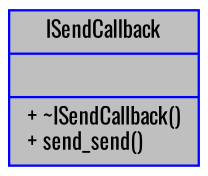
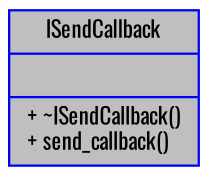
  digraph {
    fontname=Oswald
-   n1 [color=blue fillcolor=grey75 fontcolor=black fontname=Oswald fontsize=10 height=0.2 label="{ISendCallback\n||+ ~ISendCallback()\l+ send_send()\l}" shape=record style=filled width=0.4]
+   n1 [color=blue fillcolor=grey75 fontcolor=black fontname=Oswald fontsize=10 height=0.2 label="{ISendCallback\n||+ ~ISendCallback()\l+ send_callback()\l}" shape=record style=filled width=0.4]
  }
